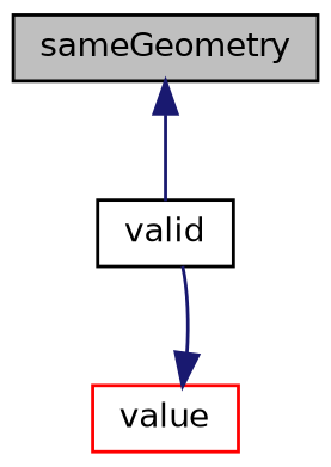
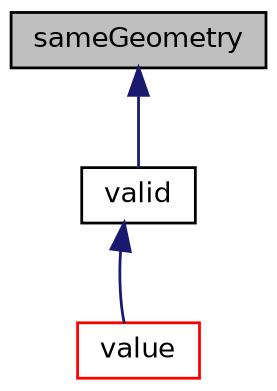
  digraph {
    rankdir=TB
    node [color=black fontname=Helvetica fontsize=10 shape=record]
    edge [color=midnightblue dir=back fontname=Helvetica fontsize=10 labelfontname=Helvetica labelfontsize=10 style=solid]
    n1 [fillcolor=grey75 fontcolor=black height=0.2 label=sameGeometry style=filled width=0.4]
    n2 [height=0.2 label=valid width=0.4]
    n3 [color=red height=0.2 label=value width=0.4]
    n1 -> n2
-   n3 -> n2
+   n2 -> n3
  }
